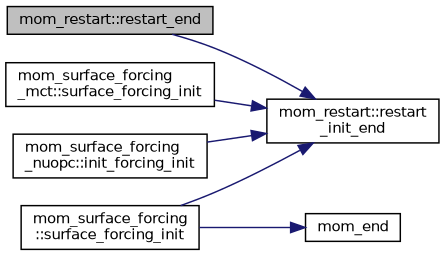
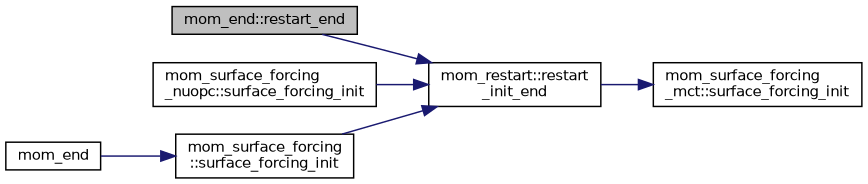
  digraph {
    rankdir=RL
    node [color=black fillcolor=white fontname=Helvetica fontsize=10 shape=record style=filled]
    edge [color=midnightblue dir=back fontname=Helvetica fontsize=10 labelfontname=Helvetica labelfontsize=10 style=solid]
-   n1 [fillcolor=grey75 fontcolor=black height=0.2 label="mom_restart::restart_end" width=0.4]
+   n1 [fillcolor=grey75 fontcolor=black height=0.2 label="mom_end::restart_end" width=0.4]
    n2 [height=0.2 label="mom_restart::restart\l_init_end" width=0.4]
    n3 [height=0.2 label="mom_surface_forcing\l_mct::surface_forcing_init" width=0.4]
-   n4 [height=0.2 label="mom_surface_forcing\l_nuopc::init_forcing_init" width=0.4]
+   n4 [height=0.2 label="mom_surface_forcing\l_nuopc::surface_forcing_init" width=0.4]
    n5 [height=0.2 label="mom_surface_forcing\l::surface_forcing_init" width=0.4]
    n6 [height=0.2 label=mom_end width=0.4]
    n2 -> n1
-   n2 -> n3
+   n3 -> n2
    n2 -> n4
    n2 -> n5
-   n6 -> n5
+   n5 -> n6
  }
